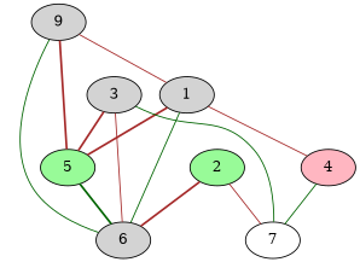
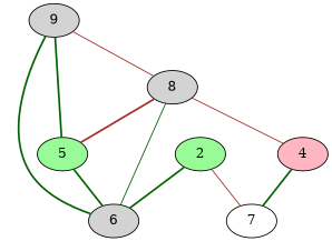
  graph {
    node [fillcolor=lightgrey style=filled]
    edge [color=brown style=bold]
    n1 [label=9]
-   n2 [label=1]
+   n2 [label=8]
    n3 [fillcolor=palegreen label=5]
    n4 [label=6]
    n5 [fillcolor=lightpink label=4]
    n6 [fillcolor=white label=7]
    n7 [fillcolor=palegreen label=2]
-   n8 [label=3]
    n1 -- n2 [style=solid]
-   n1 -- n3
-   n1 -- n4 [color=darkgreen style=solid]
+   n1 -- n3 [color=darkgreen]
+   n1 -- n4 [color=darkgreen]
    n2 -- n3
    n2 -- n4 [color=darkgreen style=solid]
    n2 -- n5 [style=solid]
    n3 -- n4 [color=darkgreen]
-   n5 -- n6 [color=darkgreen style=solid]
-   n7 -- n4
+   n5 -- n6 [color=darkgreen]
+   n7 -- n4 [color=darkgreen]
    n7 -- n6 [style=solid]
-   n8 -- n3
-   n8 -- n4 [style=solid]
-   n8 -- n6 [color=darkgreen style=solid]
  }
